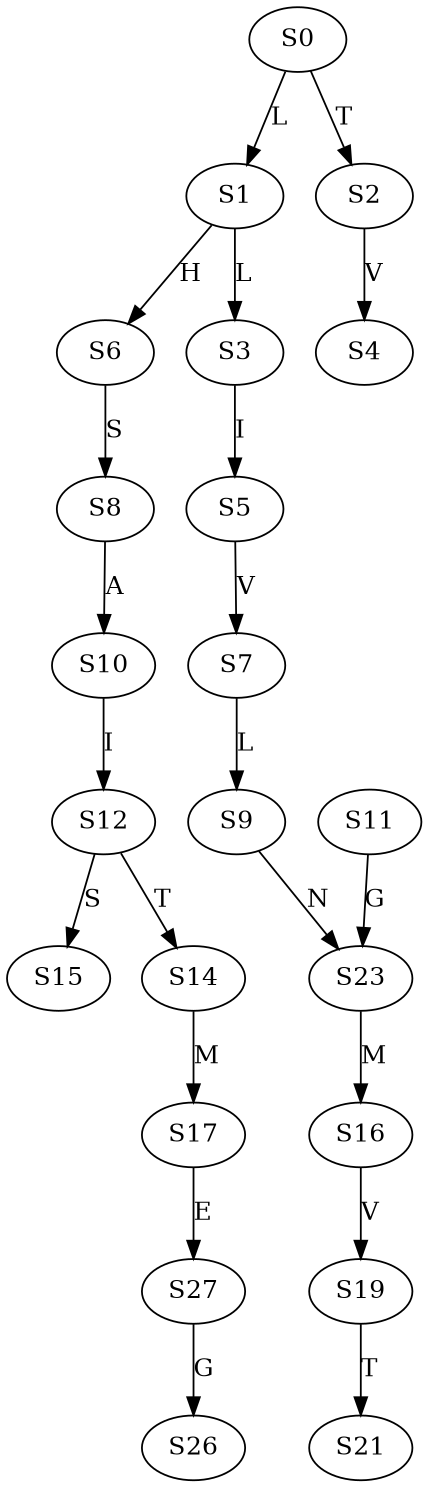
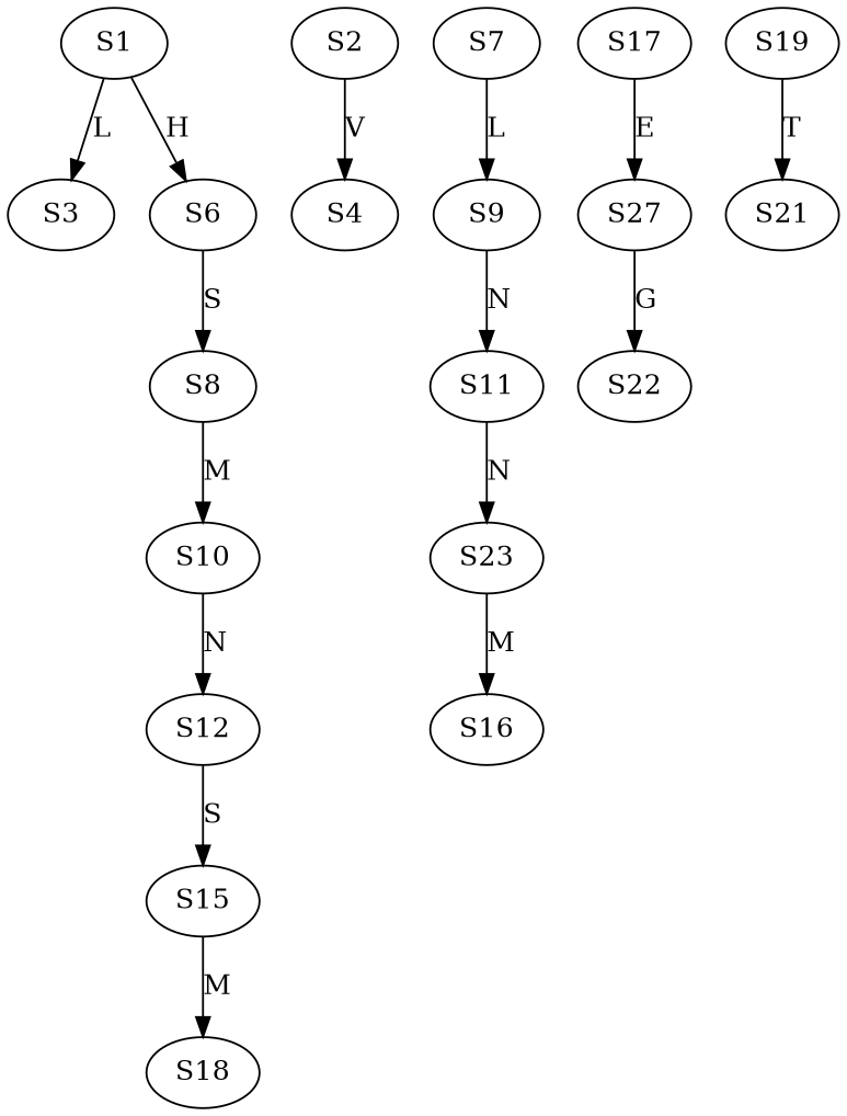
  strict digraph {
-   S0
    S1
    S2
    S3
    S6
    S4
-   S5
    S7
    S8
    S9
    S10
    S11
    S12
    n14 [label=S23]
-   S14
    S15
    S16
    S17
+   S18
    S19
    n21 [label=S27]
    S21
-   S22 [label=S26]
-   S0 -> S1 [label=L]
-   S0 -> S2 [label=T]
+   S22
    S1 -> S3 [label=L]
    S1 -> S6 [label=H]
    S2 -> S4 [label=V]
-   S3 -> S5 [label=I]
    S6 -> S8 [label=S]
-   S5 -> S7 [label=V]
    S7 -> S9 [label=L]
-   S8 -> S10 [label=A]
-   S9 -> n14 [label=N]
-   S10 -> S12 [label=I]
-   S11 -> n14 [label=G]
-   S12 -> S14 [label=T]
+   S8 -> S10 [label=M]
+   S9 -> S11 [label=N]
+   S10 -> S12 [label=N]
+   S11 -> n14 [label=N]
    S12 -> S15 [label=S]
    n14 -> S16 [label=M]
-   S14 -> S17 [label=M]
-   S16 -> S19 [label=V]
+   S15 -> S18 [label=M]
    S17 -> n21 [label=E]
    S19 -> S21 [label=T]
    n21 -> S22 [label=G]
  }
